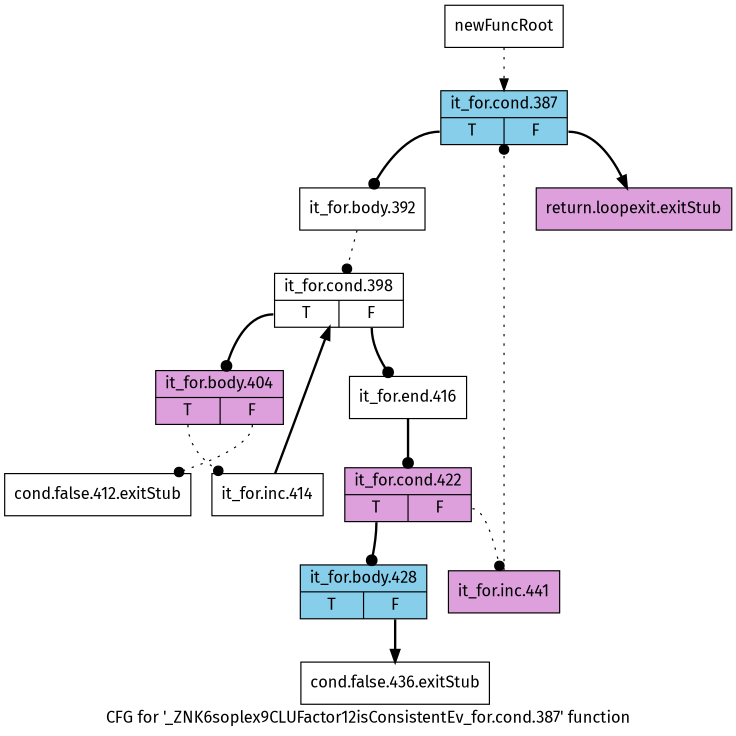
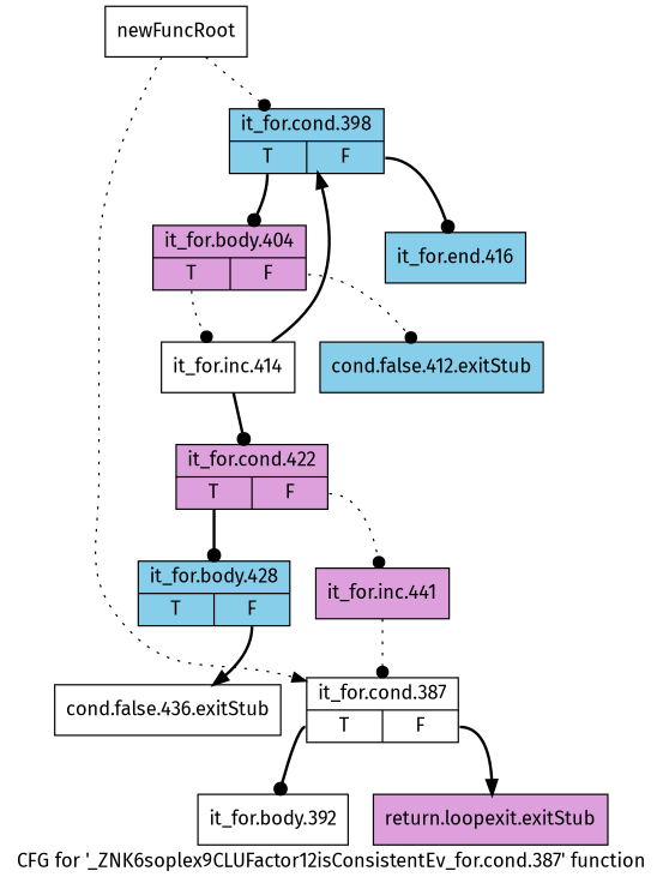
  digraph {
    fontname="Fira Sans"
    label="CFG for '_ZNK6soplex9CLUFactor12isConsistentEv_for.cond.387' function"
    node [fillcolor=white fontname="Fira Sans" shape=record style=filled]
    edge [arrowhead=dot fontname="Fira Sans" style=bold]
    n1 [label="{newFuncRoot}"]
-   n2 [fillcolor=skyblue label="{it_for.cond.387|{<s0>T|<s1>F}}"]
+   n2 [label="{it_for.cond.387|{<s0>T|<s1>F}}"]
    n3 [fillcolor=plum label="{return.loopexit.exitStub}"]
    n4 [label="{it_for.body.392}"]
-   n5 [label="{it_for.cond.398|{<s0>T|<s1>F}}"]
+   n5 [fillcolor=skyblue label="{it_for.cond.398|{<s0>T|<s1>F}}"]
    n6 [label="{cond.false.436.exitStub}"]
-   n7 [label="{cond.false.412.exitStub}"]
+   n7 [fillcolor=skyblue label="{cond.false.412.exitStub}"]
    n8 [fillcolor=plum label="{it_for.body.404|{<s0>T|<s1>F}}"]
-   n9 [label="{it_for.end.416}"]
+   n9 [fillcolor=skyblue label="{it_for.end.416}"]
    n10 [label="{it_for.inc.414}"]
    n11 [fillcolor=plum label="{it_for.cond.422|{<s0>T|<s1>F}}"]
    n12 [fillcolor=skyblue label="{it_for.body.428|{<s0>T|<s1>F}}"]
    n13 [fillcolor=plum label="{it_for.inc.441}"]
    n1 -> n2 [arrowhead=normal style=dotted]
    n2 -> n3 [arrowhead=normal tailport=s1]
    n2 -> n4 [tailport=s0]
-   n4 -> n5 [style=dotted]
+   n1 -> n5 [style=dotted]
    n5 -> n8 [tailport=s0]
    n5 -> n9 [tailport=s1]
    n8 -> n7 [style=dotted tailport=s1]
    n8 -> n10 [style=dotted tailport=s0]
-   n9 -> n11
+   n10 -> n11
    n10 -> n5 [arrowhead=normal]
    n11 -> n12 [tailport=s0]
    n11 -> n13 [style=dotted tailport=s1]
    n12 -> n6 [arrowhead=normal tailport=s1]
    n13 -> n2 [style=dotted]
  }
